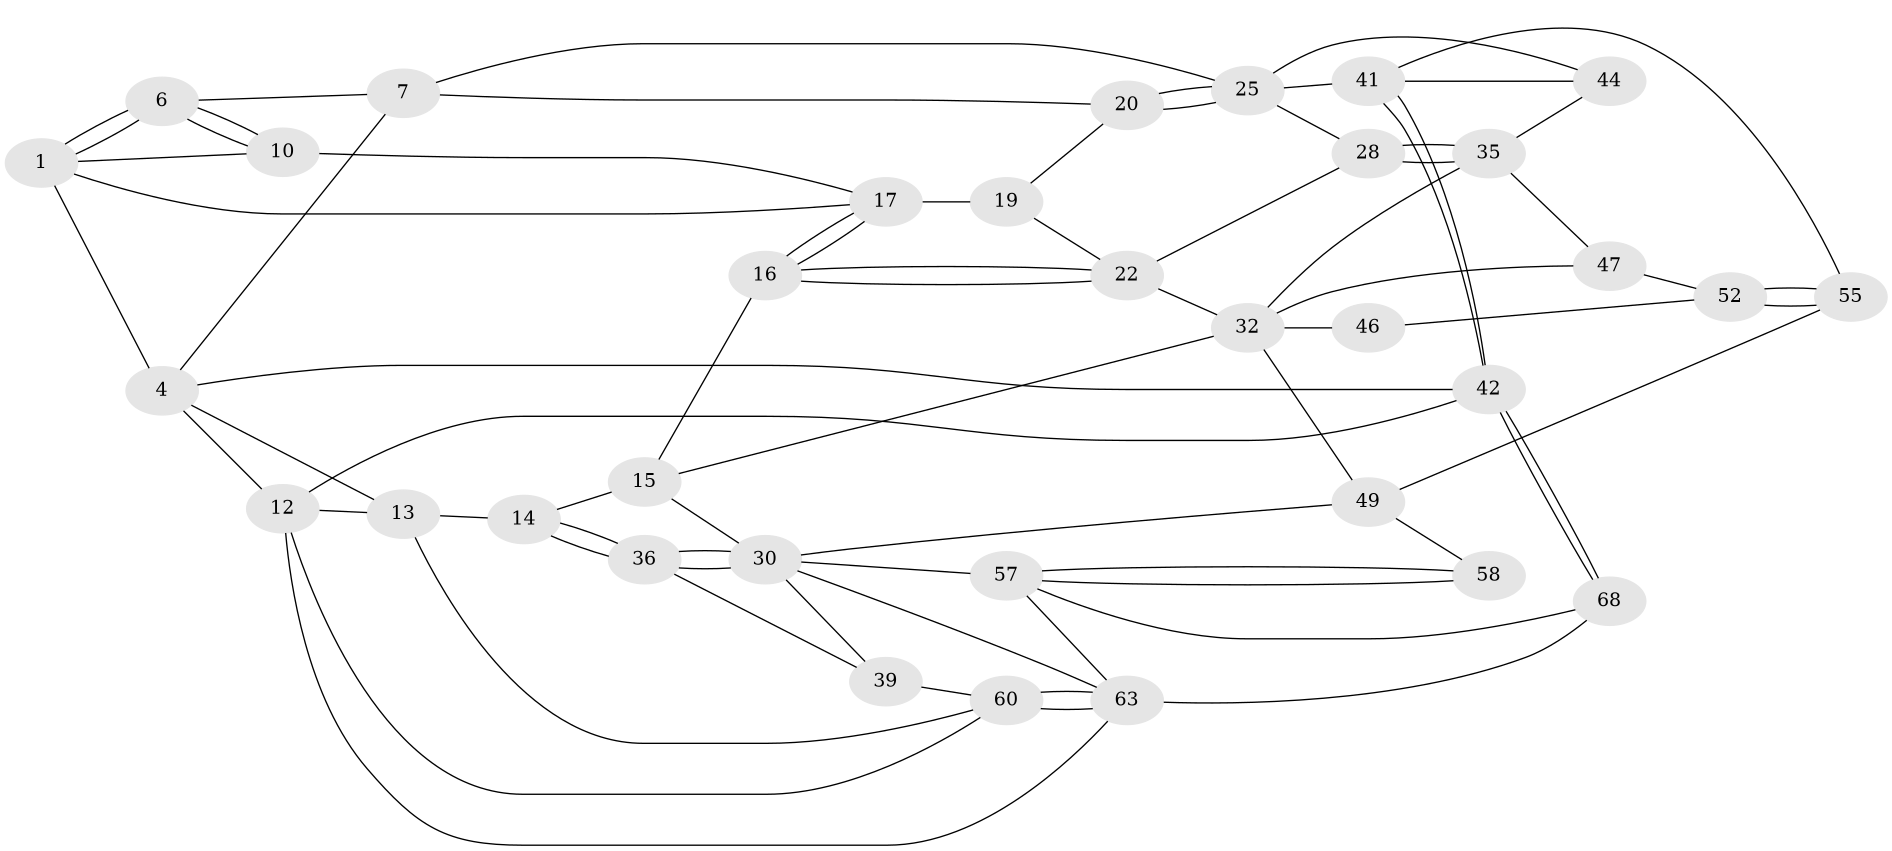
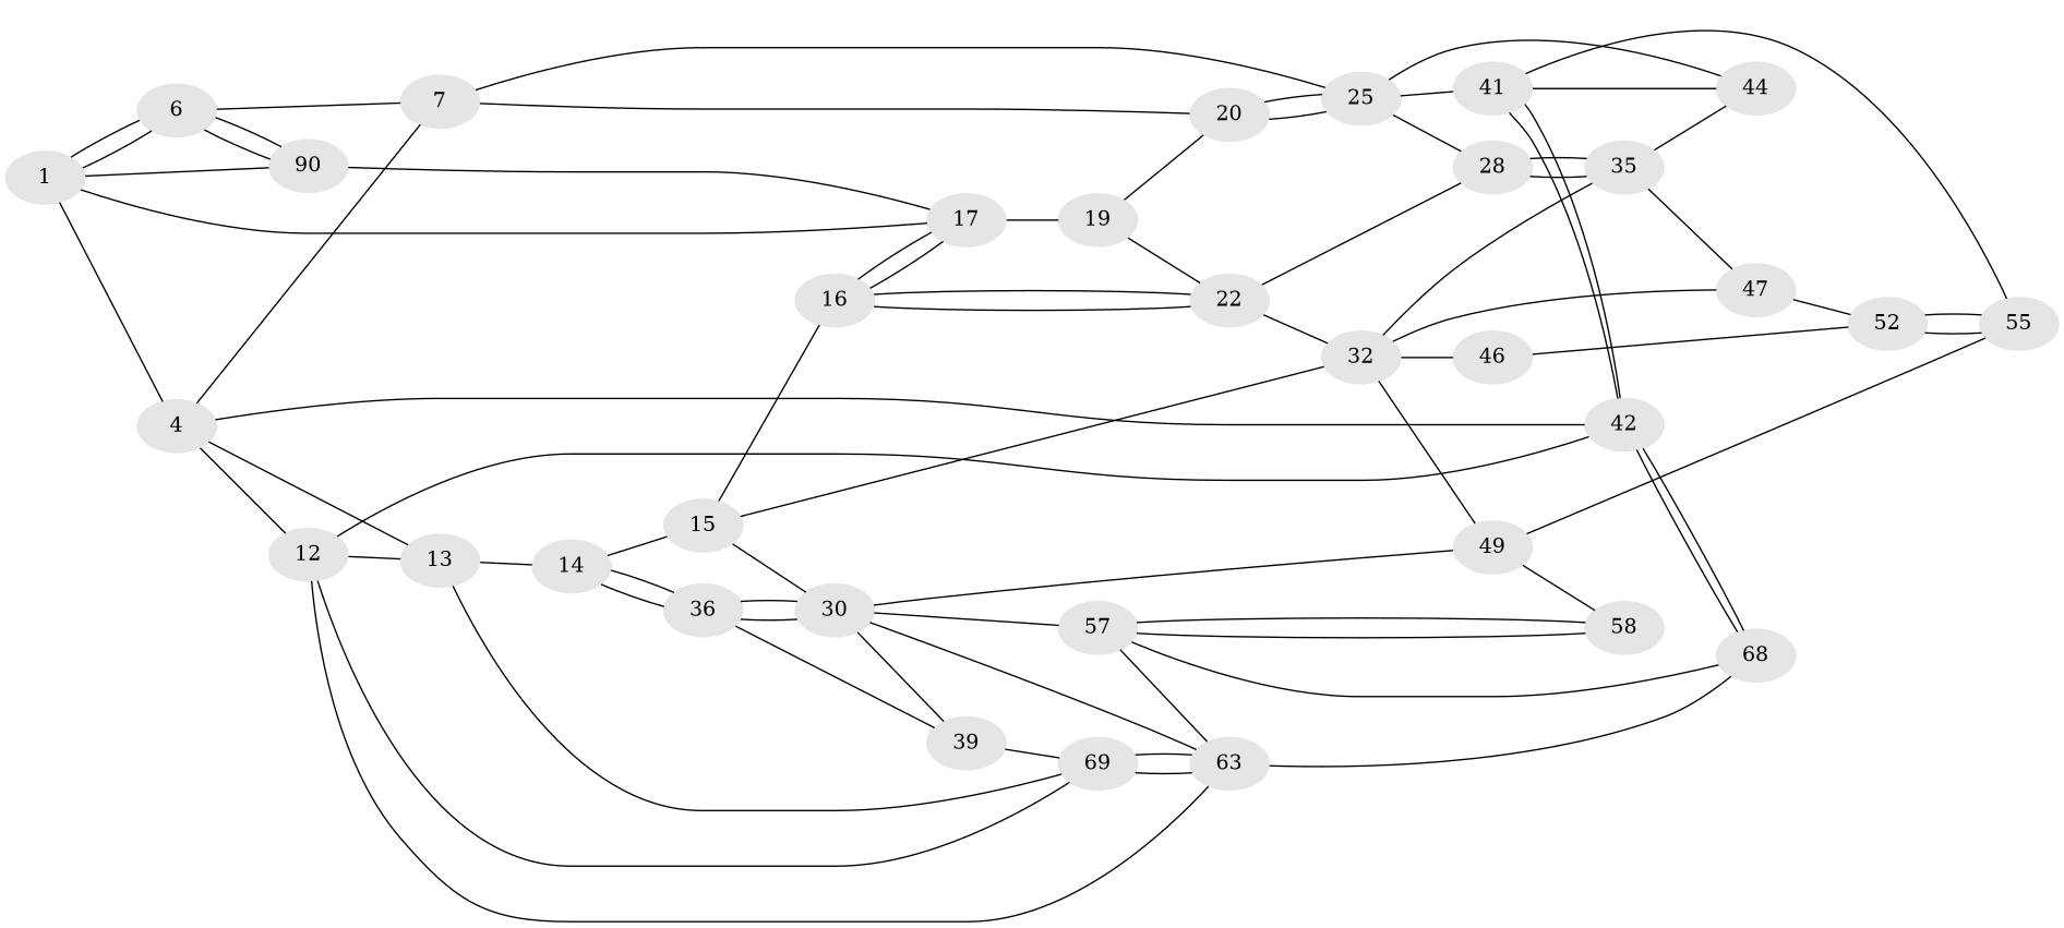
  graph {
    rankdir=LR
    node [color=gray90 style=filled]
    1 [super="+2"]
    4 [super="+5+11"]
    6
-   10
+   10 [label=90]
    17 [super="+18"]
    7 [super="+21+8"]
    12 [super="+59"]
    13 [super="+30"]
    42
    19
    20
    25 [super="+26"]
-   60
+   60 [label=69]
    63 [super="+64"]
    14
    68
    28 [super="+29"]
    41 [super="+53"]
    44
    15 [super="+31"]
    36
    39 [super="+61"]
    16
    32 [super="+45+33"]
    n25 [label=30 super="+56+38"]
    22 [super="+23"]
    35 [super="+40"]
    46 [super="+51"]
    47 [super="+50"]
    n30 [label=49 super="+54"]
    57 [super="+65"]
    55
    52
    58
    1 -- 4
    1 -- 6
    1 -- 6
    1 -- 10
    1 -- 17
    4 -- 7
    4 -- 12 [weight=2]
    4 -- 13
    4 -- 42
    6 -- 10
    6 -- 10
    6 -- 7
    10 -- 17
    17 -- 19
    7 -- 20
    7 -- 25
    12 -- 13
    12 -- 42
    12 -- 60
    12 -- 63
    13 -- 60
    13 -- 14
    42 -- 68
    42 -- 68
    19 -- 20
    19 -- 22
    20 -- 25
    20 -- 25
    25 -- 28
    25 -- 41
    25 -- 44
    60 -- 63
    60 -- 63
    63 -- 68
    14 -- 15
    14 -- 36
    14 -- 36
    28 -- 35 [weight=2]
    28 -- 35
    41 -- 42
    41 -- 42
    41 -- 44
    41 -- 55
    15 -- 16
    15 -- 32
    15 -- n25
    36 -- 39
    36 -- n25
    36 -- n25
    39 -- 60
    16 -- 17
    16 -- 17
    16 -- 22
    16 -- 22
    32 -- 35
    32 -- 46 [weight=2]
    32 -- 47
    32 -- n30
    n25 -- 63
    n25 -- 39
    n25 -- n30
    n25 -- 57
    22 -- 28
    22 -- 32
    35 -- 44
    35 -- 47
    46 -- 52
    47 -- 52
    n30 -- 55
    n30 -- 58
    57 -- 63
    57 -- 68
    57 -- 58 [weight=2]
    57 -- 58
    52 -- 55
    52 -- 55
  }
